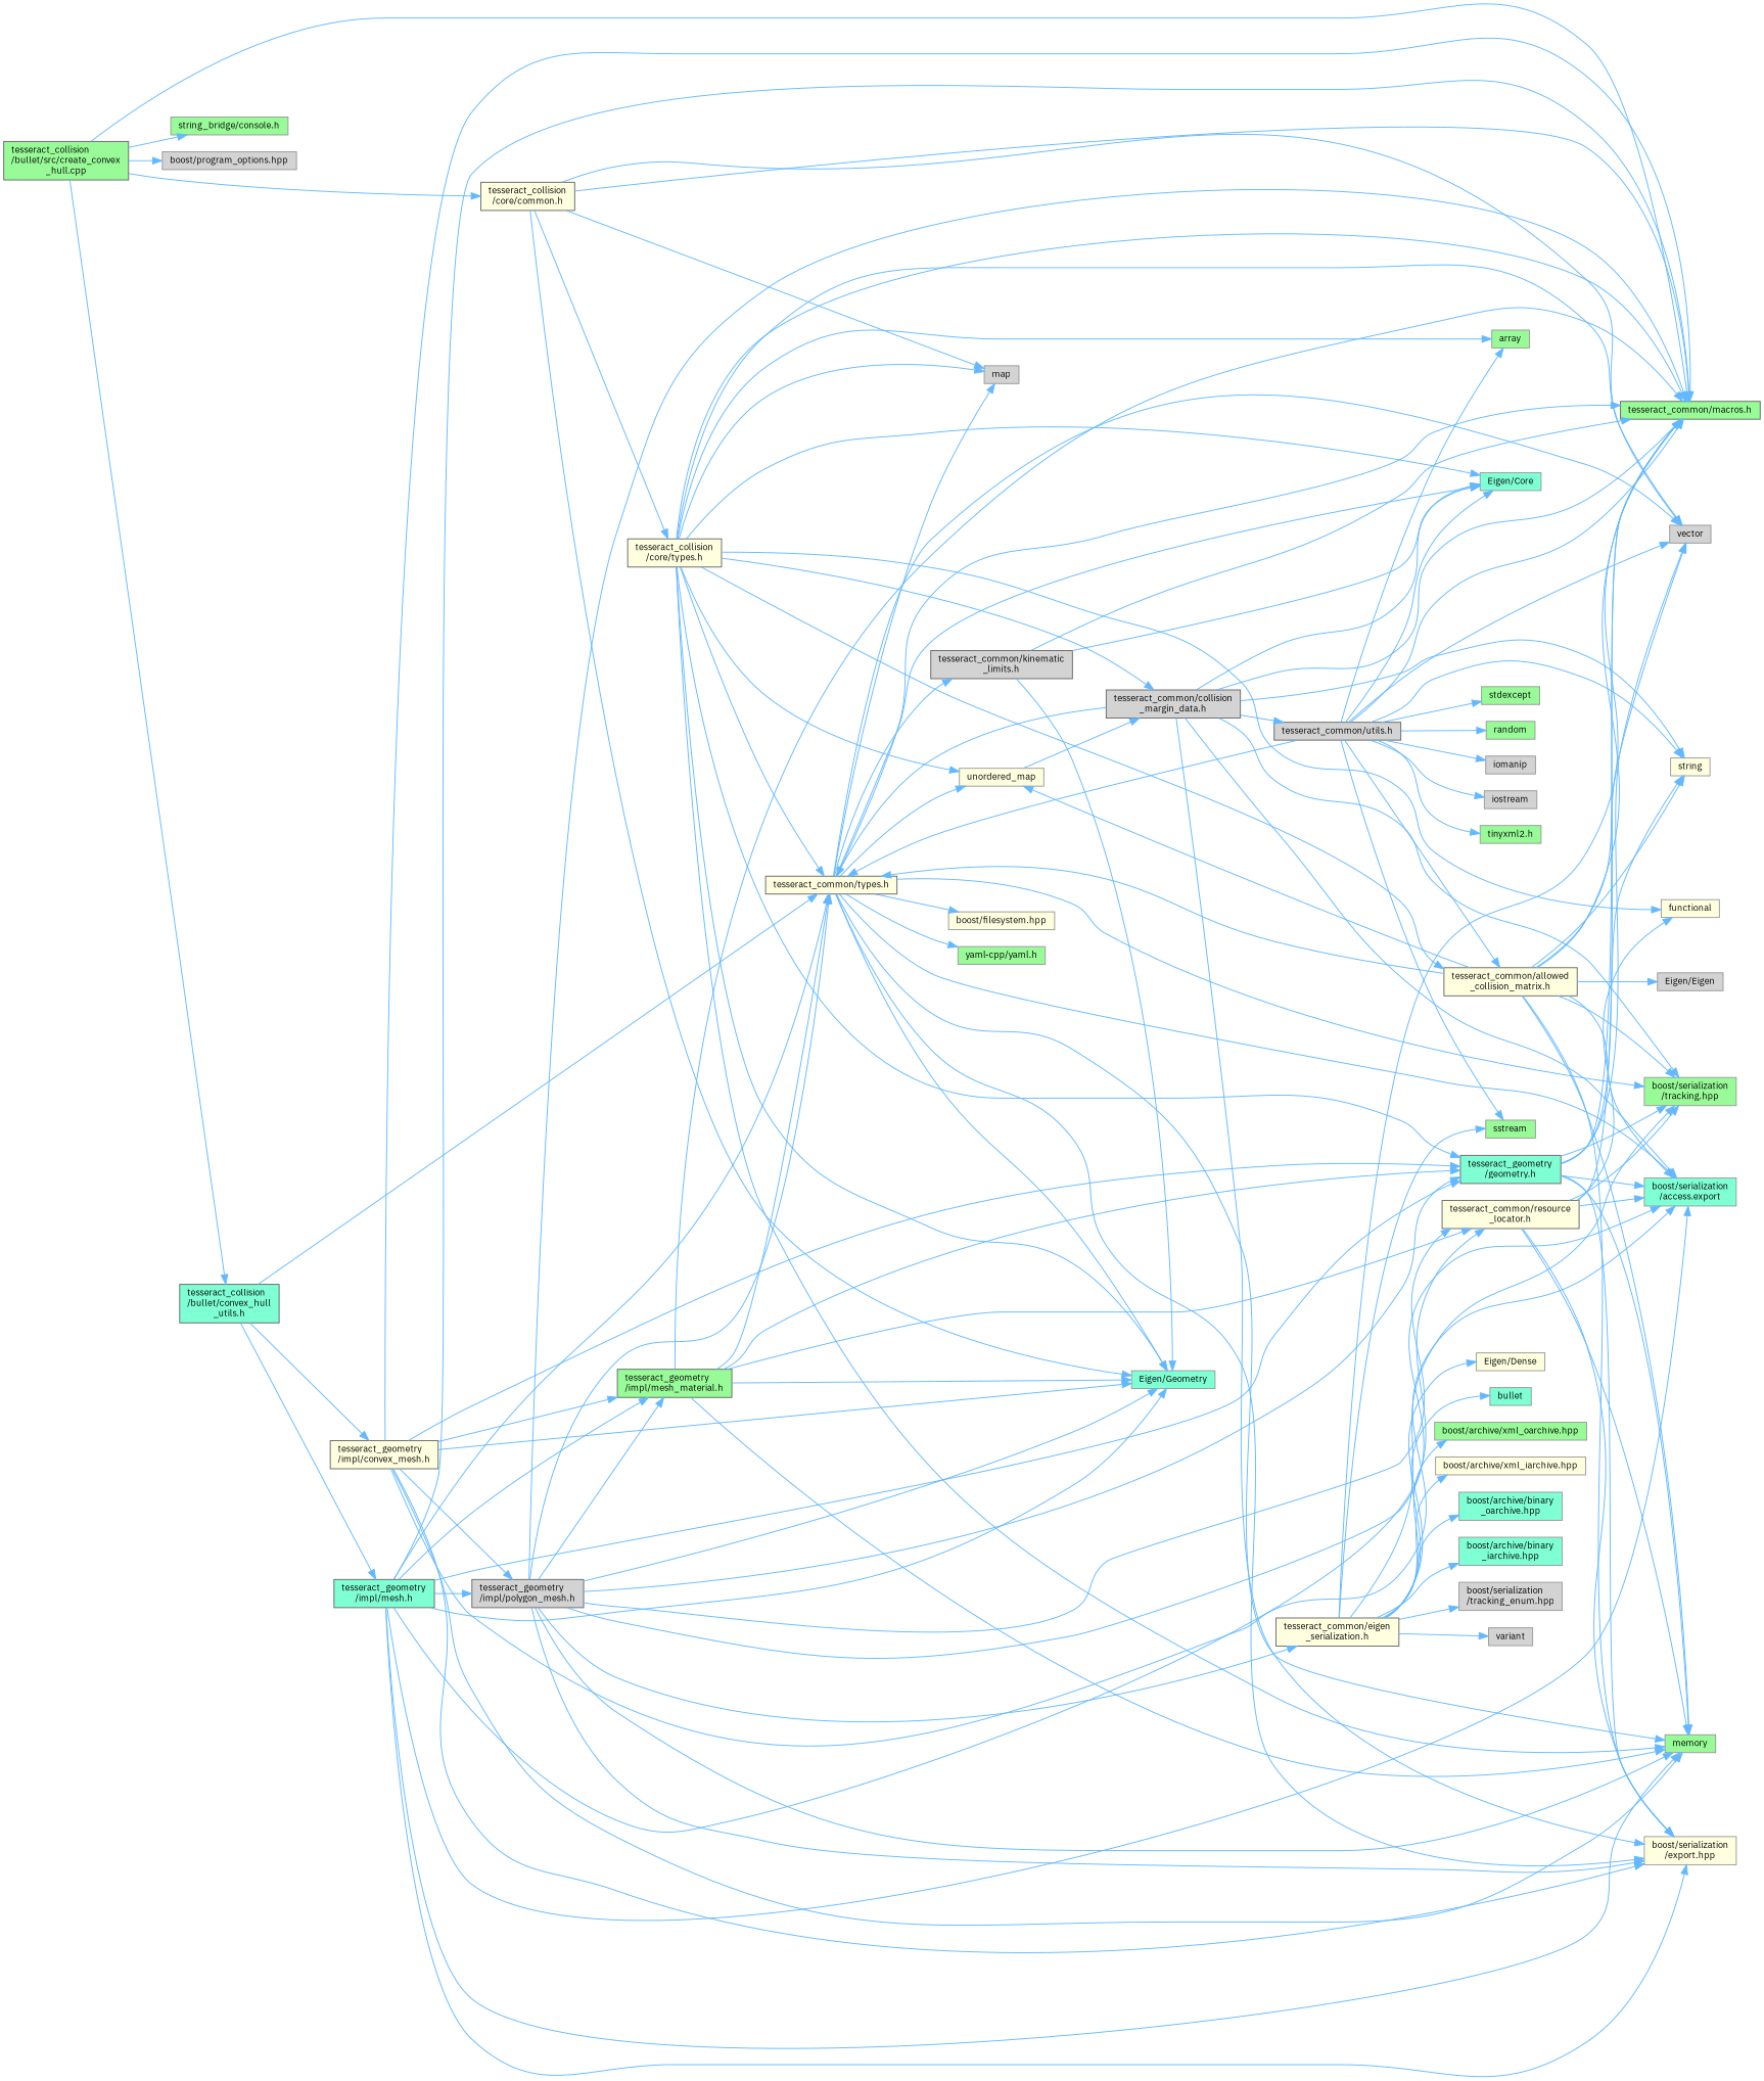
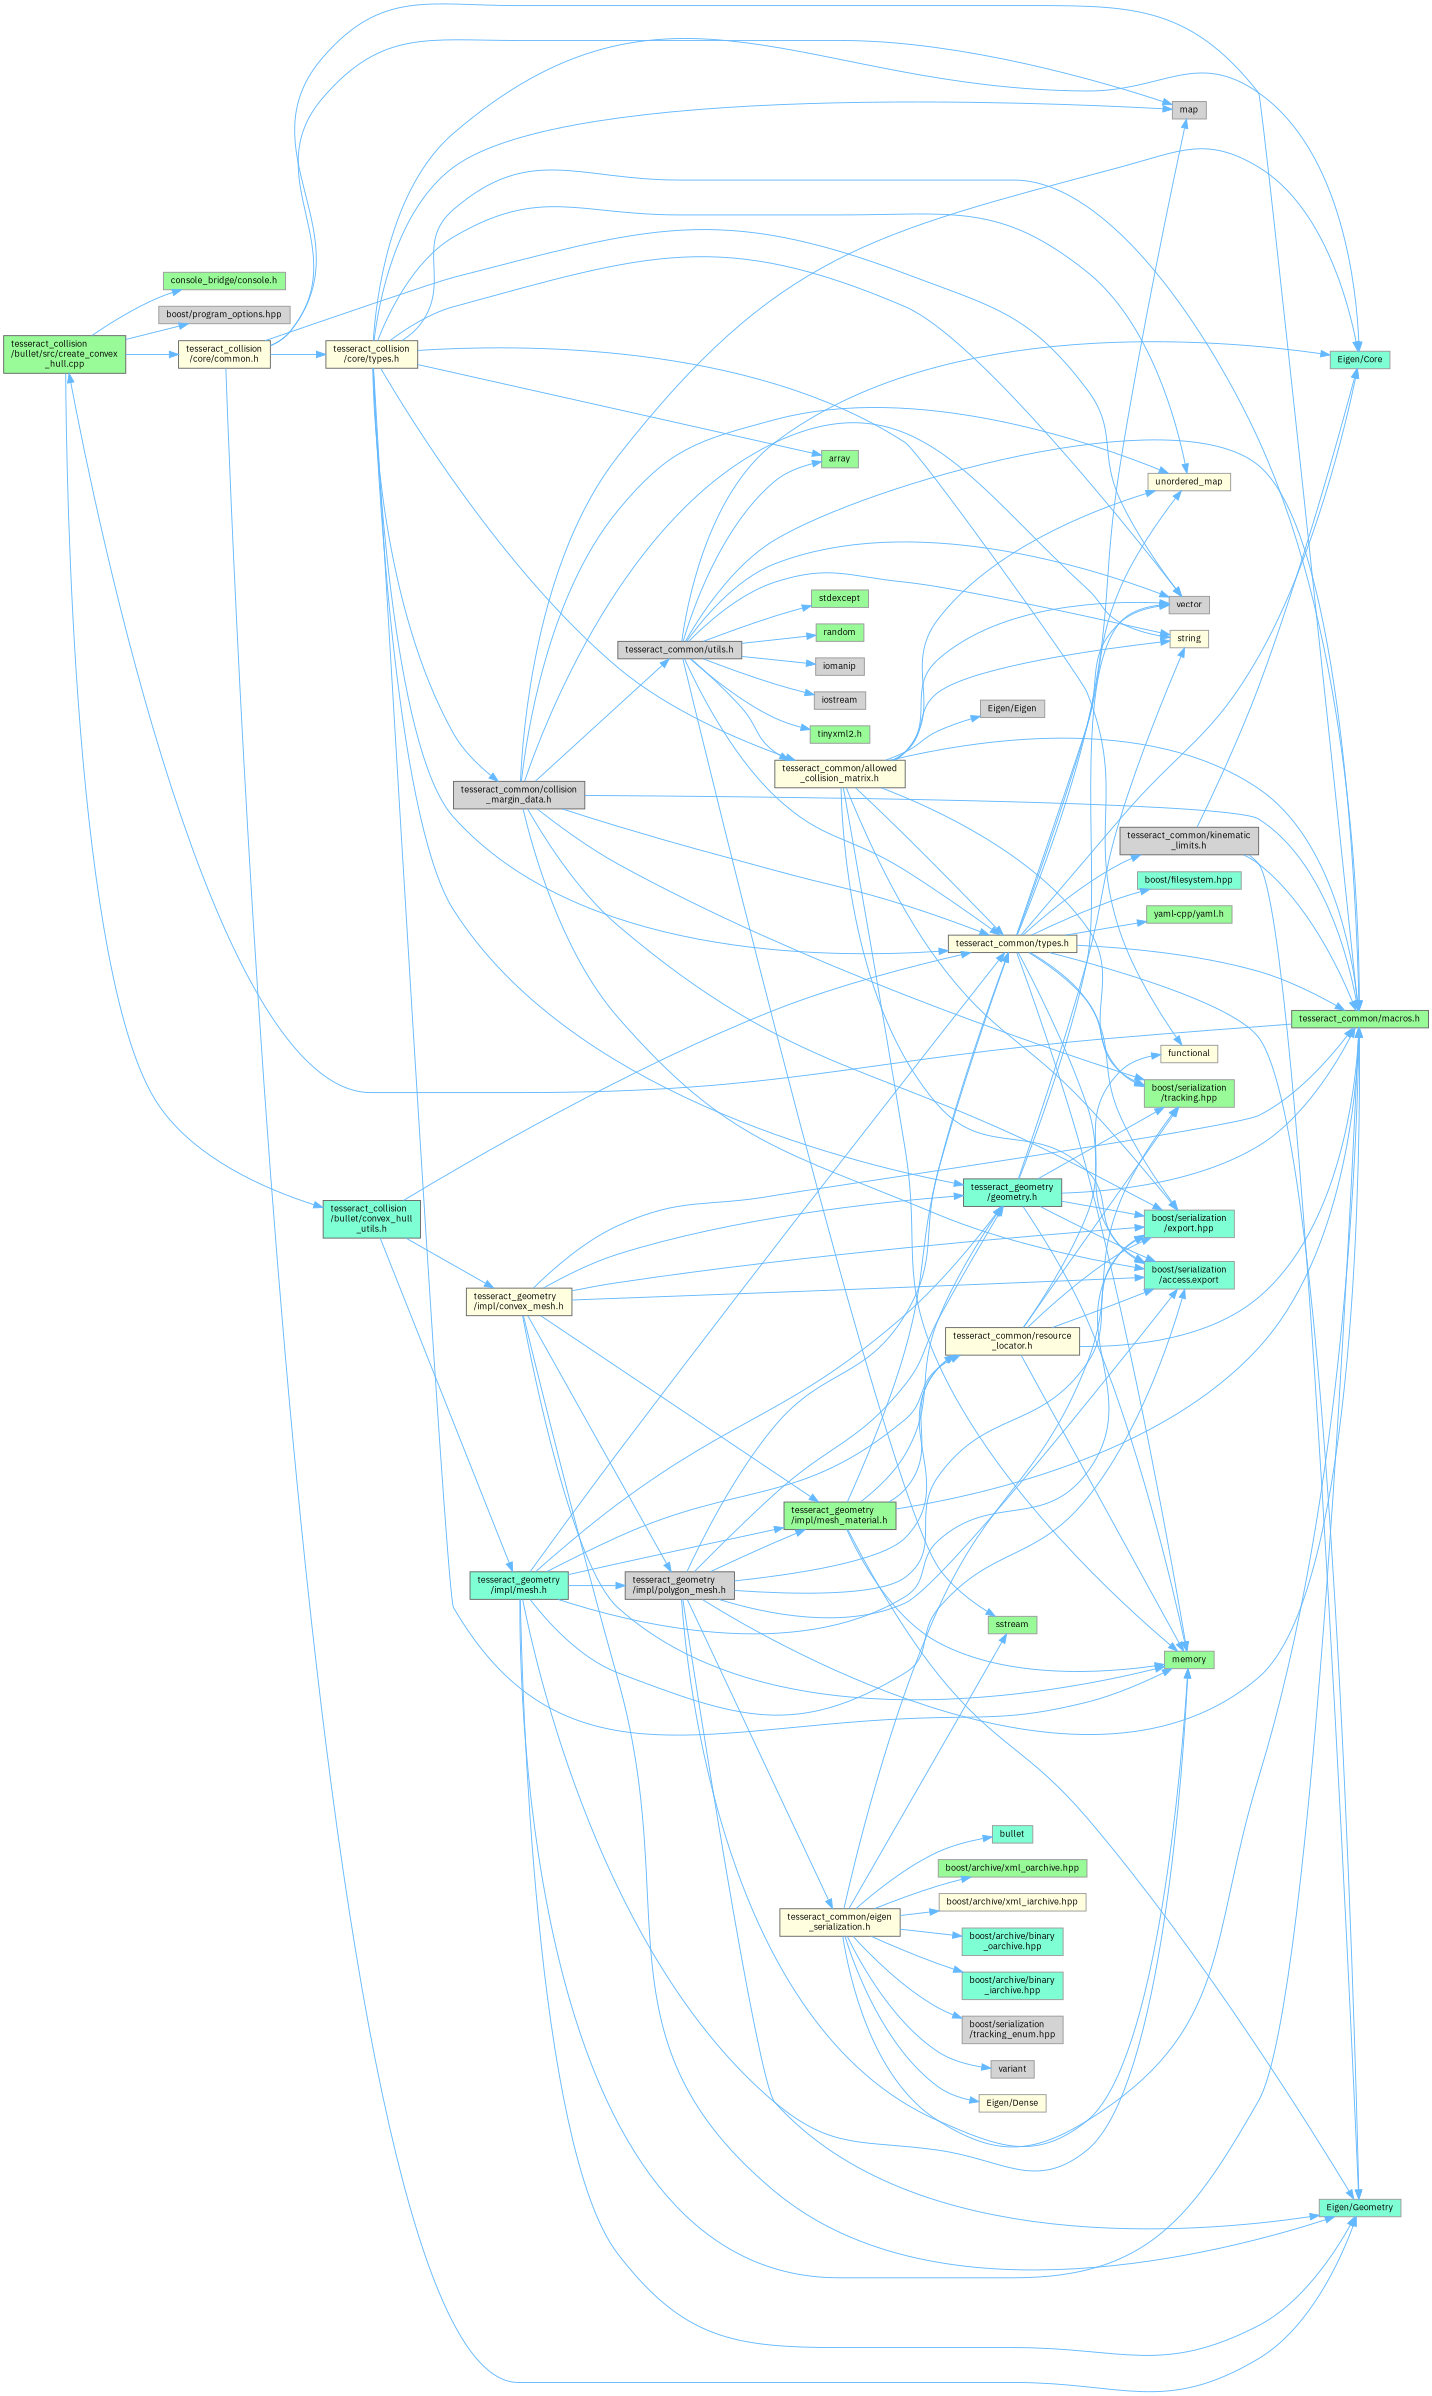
  digraph {
    fontname="IBM Plex Sans"
    rankdir=LR
    node [color=grey60 fillcolor=palegreen fontname="IBM Plex Sans" fontsize=10 shape=box style=filled]
    edge [color=steelblue1 fontname="IBM Plex Sans" fontsize=10 labelfontname=Helvetica labelfontsize=10 style=solid]
    n1 [color=gray40 fontcolor=black height=0.2 label="tesseract_collision\l/bullet/src/create_convex\l_hull.cpp" width=0.4]
    n2 [color=grey40 height=0.2 label="tesseract_common/macros.h" width=0.4]
-   n3 [height=0.2 label="string_bridge/console.h" width=0.4]
+   n3 [height=0.2 label="console_bridge/console.h" width=0.4]
    n4 [fillcolor=lightgrey height=0.2 label="boost/program_options.hpp" width=0.4]
    n5 [color=grey40 fillcolor=lightyellow height=0.2 label="tesseract_collision\l/core/common.h" width=0.4]
    n6 [color=grey40 fillcolor=aquamarine height=0.2 label="tesseract_collision\l/bullet/convex_hull\l_utils.h" width=0.4]
    n7 [fillcolor=lightgrey height=0.2 label=map width=0.4]
    n8 [fillcolor=lightgrey height=0.2 label=vector width=0.4]
    n9 [fillcolor=aquamarine height=0.2 label="Eigen/Geometry" width=0.4]
    n10 [color=grey40 fillcolor=lightyellow height=0.2 label="tesseract_collision\l/core/types.h" width=0.4]
    n11 [color=grey40 fillcolor=lightyellow height=0.2 label="tesseract_common/types.h" width=0.4]
    n12 [color=grey40 fillcolor=aquamarine height=0.2 label="tesseract_geometry\l/impl/mesh.h" width=0.4]
    n13 [color=grey40 fillcolor=lightyellow height=0.2 label="tesseract_geometry\l/impl/convex_mesh.h" width=0.4]
    n14 [fillcolor=aquamarine height=0.2 label="Eigen/Core" width=0.4]
    n15 [height=0.2 label=memory width=0.4]
    n16 [height=0.2 label=array width=0.4]
    n17 [fillcolor=lightyellow height=0.2 label=unordered_map width=0.4]
    n18 [fillcolor=lightyellow height=0.2 label=functional width=0.4]
    n19 [color=grey40 fillcolor=aquamarine height=0.2 label="tesseract_geometry\l/geometry.h" width=0.4]
    n20 [color=grey40 fillcolor=lightgrey height=0.2 label="tesseract_common/collision\l_margin_data.h" width=0.4]
    n21 [color=grey40 fillcolor=lightyellow height=0.2 label="tesseract_common/allowed\l_collision_matrix.h" width=0.4]
    n22 [fillcolor=aquamarine height=0.2 label="boost/serialization\l/access.export" width=0.4]
-   n23 [fillcolor=lightyellow height=0.2 label="boost/serialization\l/export.hpp" width=0.4]
+   n23 [fillcolor=aquamarine height=0.2 label="boost/serialization\l/export.hpp" width=0.4]
    n24 [fillcolor=lightyellow height=0.2 label=string width=0.4]
    n25 [height=0.2 label="boost/serialization\l/tracking.hpp" width=0.4]
-   n26 [fillcolor=lightyellow height=0.2 label="boost/filesystem.hpp" width=0.4]
+   n26 [fillcolor=aquamarine height=0.2 label="boost/filesystem.hpp" width=0.4]
    n27 [height=0.2 label="yaml-cpp/yaml.h" width=0.4]
    n28 [color=grey40 fillcolor=lightgrey height=0.2 label="tesseract_common/kinematic\l_limits.h" width=0.4]
    n29 [color=grey40 fillcolor=lightgrey height=0.2 label="tesseract_common/utils.h" width=0.4]
    n30 [fillcolor=lightgrey height=0.2 label="Eigen/Eigen" width=0.4]
    n31 [height=0.2 label=sstream width=0.4]
    n32 [height=0.2 label=stdexcept width=0.4]
    n33 [height=0.2 label=random width=0.4]
    n34 [fillcolor=lightgrey height=0.2 label=iomanip width=0.4]
    n35 [fillcolor=lightgrey height=0.2 label=iostream width=0.4]
    n36 [height=0.2 label="tinyxml2.h" width=0.4]
    n37 [color=grey40 fillcolor=lightyellow height=0.2 label="tesseract_common/resource\l_locator.h" width=0.4]
    n38 [color=grey40 height=0.2 label="tesseract_geometry\l/impl/mesh_material.h" width=0.4]
    n39 [color=grey40 fillcolor=lightgrey height=0.2 label="tesseract_geometry\l/impl/polygon_mesh.h" width=0.4]
    n40 [color=grey40 fillcolor=lightyellow height=0.2 label="tesseract_common/eigen\l_serialization.h" width=0.4]
    n41 [fillcolor=lightgrey height=0.2 label=variant width=0.4]
    n42 [fillcolor=lightyellow height=0.2 label="Eigen/Dense" width=0.4]
    n43 [fillcolor=aquamarine height=0.2 label=bullet width=0.4]
    n44 [height=0.2 label="boost/archive/xml_oarchive.hpp" width=0.4]
    n45 [fillcolor=lightyellow height=0.2 label="boost/archive/xml_iarchive.hpp" width=0.4]
    n46 [fillcolor=aquamarine height=0.2 label="boost/archive/binary\l_oarchive.hpp" width=0.4]
    n47 [fillcolor=aquamarine height=0.2 label="boost/archive/binary\l_iarchive.hpp" width=0.4]
    n48 [fillcolor=lightgrey height=0.2 label="boost/serialization\l/tracking_enum.hpp" width=0.4]
-   n1 -> n2
+   n2 -> n1
    n1 -> n3
    n1 -> n4
    n1 -> n5
    n1 -> n6
    n5 -> n2
    n5 -> n7
    n5 -> n8
    n5 -> n9
    n5 -> n10
    n6 -> n11
    n6 -> n12
    n6 -> n13
    n10 -> n2
    n10 -> n7
    n10 -> n8
-   n10 -> n9
    n10 -> n11
    n10 -> n14
    n10 -> n15
    n10 -> n16
    n10 -> n17
    n10 -> n18
    n10 -> n19
    n10 -> n20
    n10 -> n21
    n11 -> n2
    n11 -> n7
    n11 -> n8
    n11 -> n9
    n11 -> n14
    n11 -> n15
    n11 -> n17
    n11 -> n22
    n11 -> n23
    n11 -> n25
    n11 -> n26
    n11 -> n27
    n11 -> n28
    n12 -> n2
    n12 -> n9
    n12 -> n11
    n12 -> n15
    n12 -> n19
    n12 -> n22
    n12 -> n23
    n12 -> n37
    n12 -> n38
    n12 -> n39
    n13 -> n2
    n13 -> n9
    n13 -> n15
    n13 -> n19
    n13 -> n22
    n13 -> n23
    n13 -> n38
    n13 -> n39
    n19 -> n2
    n19 -> n8
    n19 -> n15
    n19 -> n22
    n19 -> n23
    n19 -> n24
    n19 -> n25
    n20 -> n2
    n20 -> n11
    n20 -> n14
-   n17 -> n20
+   n20 -> n17
    n20 -> n22
    n20 -> n23
    n20 -> n24
    n20 -> n25
    n20 -> n29
    n21 -> n2
    n21 -> n8
    n21 -> n11
    n21 -> n15
    n21 -> n17
    n21 -> n22
    n21 -> n23
    n21 -> n24
    n21 -> n25
    n21 -> n30
    n28 -> n2
    n28 -> n9
    n28 -> n14
    n29 -> n2
    n29 -> n8
    n29 -> n11
    n29 -> n14
    n29 -> n16
    n29 -> n21
    n29 -> n24
    n29 -> n31
    n29 -> n32
    n29 -> n33
    n29 -> n34
    n29 -> n35
    n29 -> n36
    n37 -> n2
    n37 -> n15
    n37 -> n18
    n37 -> n22
    n37 -> n23
    n37 -> n25
    n38 -> n2
    n38 -> n9
    n38 -> n11
    n38 -> n15
    n38 -> n19
    n38 -> n37
    n39 -> n2
    n39 -> n9
    n39 -> n11
    n39 -> n15
    n39 -> n19
    n39 -> n22
    n39 -> n23
    n39 -> n37
    n39 -> n38
    n39 -> n40
    n40 -> n2
    n40 -> n25
    n40 -> n31
    n40 -> n41
    n40 -> n42
    n40 -> n43
    n40 -> n44
    n40 -> n45
    n40 -> n46
    n40 -> n47
    n40 -> n48
  }
